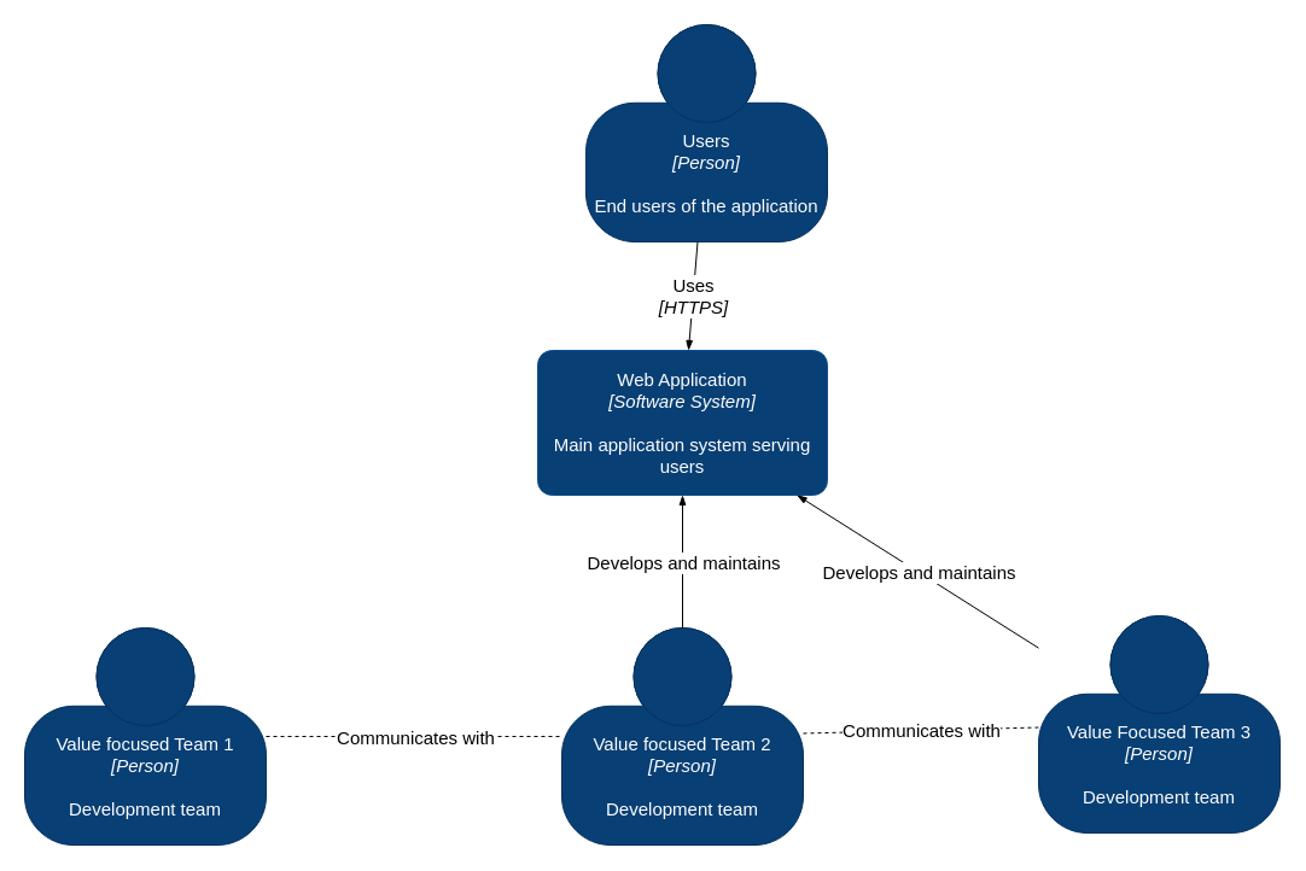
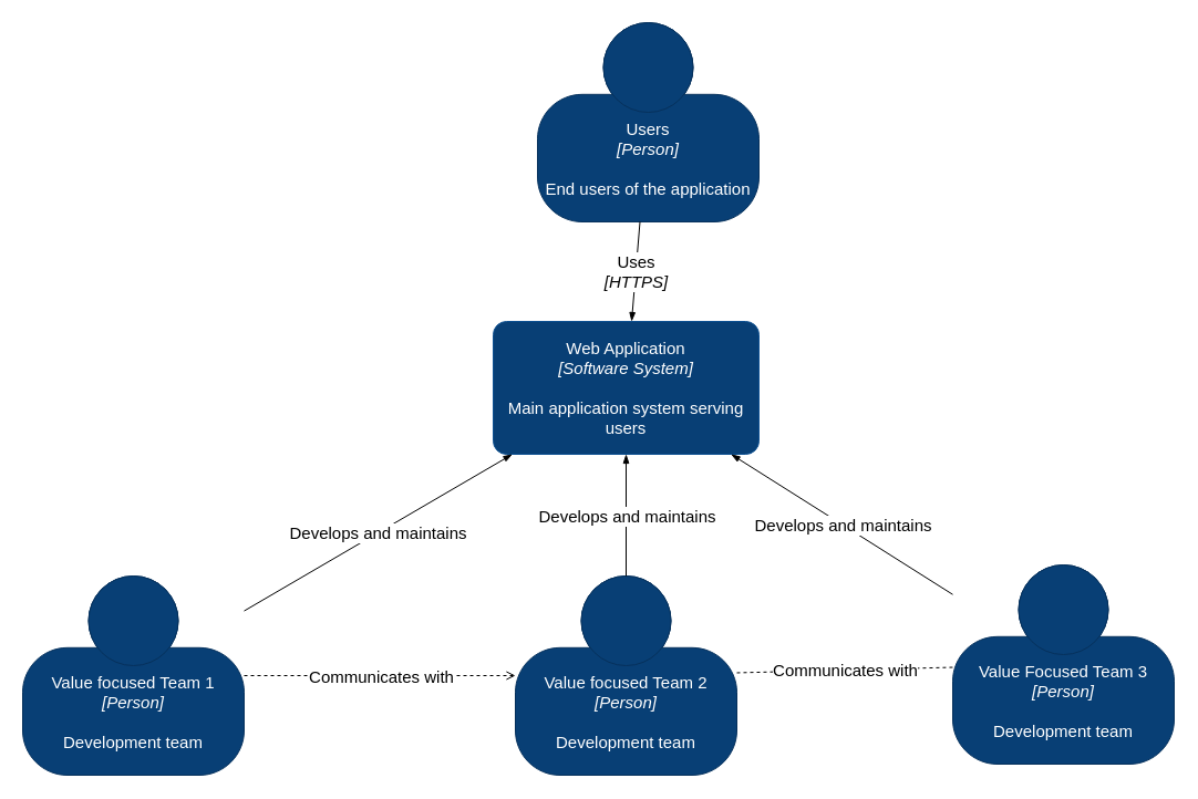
  <mxCell id="0" />
  <mxCell id="1" parent="0" />
  <mxCell id="2" value="Users&lt;br&gt;&lt;i&gt;[Person]&lt;/i&gt;&lt;br&gt;&lt;br&gt;End users of the application" style="html=1;fontSize=15;dashed=0;whiteSpace=wrap;fillColor=#083F75;strokeColor=#06315C;fontColor=#ffffff;shape=mxgraph.c4.person2;align=center;metaEdit=1;points=[[0.5,0,0],[1,0.5,0],[1,0.75,0],[0.75,1,0],[0.5,1,0],[0.25,1,0],[0,0.75,0],[0,0.5,0]];resizable=0;" parent="1" vertex="1"><mxGeometry x="485" y="20" width="200" height="180" as="geometry" /></mxCell>
  <mxCell id="3" value="Value focused Team 1&lt;br&gt;&lt;i&gt;[Person]&lt;/i&gt;&lt;br&gt;&lt;br&gt;Development team" style="html=1;fontSize=15;dashed=0;whiteSpace=wrap;fillColor=#083F75;strokeColor=#06315C;fontColor=#ffffff;shape=mxgraph.c4.person2;align=center;metaEdit=1;points=[[0.5,0,0],[1,0.5,0],[1,0.75,0],[0.75,1,0],[0.5,1,0],[0.25,1,0],[0,0.75,0],[0,0.5,0]];resizable=0;" parent="1" vertex="1"><mxGeometry x="20" y="520" width="200" height="180" as="geometry" /></mxCell>
  <mxCell id="4" value="Value focused Team 2&lt;br&gt;&lt;i&gt;[Person]&lt;/i&gt;&lt;br&gt;&lt;br&gt;Development team" style="html=1;fontSize=15;dashed=0;whiteSpace=wrap;fillColor=#083F75;strokeColor=#06315C;fontColor=#ffffff;shape=mxgraph.c4.person2;align=center;metaEdit=1;points=[[0.5,0,0],[1,0.5,0],[1,0.75,0],[0.75,1,0],[0.5,1,0],[0.25,1,0],[0,0.75,0],[0,0.5,0]];resizable=0;" parent="1" vertex="1"><mxGeometry x="465" y="520" width="200" height="180" as="geometry" /></mxCell>
  <mxCell id="5" value="Value Focused Team 3&lt;br&gt;&lt;i&gt;[Person]&lt;/i&gt;&lt;br&gt;&lt;br&gt;Development team" style="html=1;fontSize=15;dashed=0;whiteSpace=wrap;fillColor=#083F75;strokeColor=#06315C;fontColor=#ffffff;shape=mxgraph.c4.person2;align=center;metaEdit=1;points=[[0.5,0,0],[1,0.5,0],[1,0.75,0],[0.75,1,0],[0.5,1,0],[0.25,1,0],[0,0.75,0],[0,0.5,0]];resizable=0;" parent="1" vertex="1"><mxGeometry x="860" y="510" width="200" height="180" as="geometry" /></mxCell>
  <mxCell id="6" value="Web Application&lt;br&gt;&lt;i&gt;[Software System]&lt;/i&gt;&lt;br&gt;&lt;br&gt;Main application system serving users" style="rounded=1;whiteSpace=wrap;html=1;fontSize=15;labelBackgroundColor=none;fillColor=#083f75;fontColor=#ffffff;align=center;arcSize=10;strokeColor=#0D5091;metaEdit=1;resizable=0;points=[[0.25,0,0],[0.5,0,0],[0.75,0,0],[1,0.25,0],[1,0.5,0],[1,0.75,0],[0.75,1,0],[0.5,1,0],[0.25,1,0],[0,0.75,0],[0,0.5,0],[0,0.25,0]];" parent="1" vertex="1"><mxGeometry x="445" y="290" width="240" height="120" as="geometry" /></mxCell>
  <mxCell id="7" style="edgeStyle=none;rounded=0;orthogonalLoop=1;jettySize=auto;html=1;fontSize=15;fontColor=#404040;strokeWidth=1;endArrow=blockThin;endFill=1;" parent="1" source="2" target="6" edge="1"><mxGeometry relative="1" as="geometry"><mxPoint x="645" y="210" as="sourcePoint" /><mxPoint x="565" y="250" as="targetPoint" /></mxGeometry></mxCell>
  <mxCell id="8" value="Uses&lt;br&gt;&lt;i&gt;[HTTPS]&lt;/i&gt;" style="edgeLabel;resizable=0;html=1;align=center;verticalAlign=middle;fontSize=15;" parent="7" vertex="1" connectable="0"><mxGeometry relative="1" as="geometry" /></mxCell>
+ <mxCell id="9" style="edgeStyle=none;rounded=0;orthogonalLoop=1;jettySize=auto;html=1;fontSize=15;fontColor=#404040;strokeWidth=1;endArrow=blockThin;endFill=1;" parent="1" source="3" target="6" edge="1"><mxGeometry relative="1" as="geometry" /></mxCell>
+ <mxCell id="10" value="Develops and maintains" style="edgeLabel;resizable=0;html=1;align=center;verticalAlign=middle;fontSize=15;" parent="9" vertex="1" connectable="0"><mxGeometry relative="1" as="geometry" /></mxCell>
  <mxCell id="11" style="edgeStyle=none;rounded=0;orthogonalLoop=1;jettySize=auto;html=1;fontSize=15;fontColor=#404040;strokeWidth=1;endArrow=blockThin;endFill=1;" parent="1" source="4" target="6" edge="1"><mxGeometry relative="1" as="geometry" /></mxCell>
  <mxCell id="12" value="Develops and maintains" style="edgeLabel;resizable=0;html=1;align=center;verticalAlign=middle;fontSize=15;" parent="11" vertex="1" connectable="0"><mxGeometry relative="1" as="geometry" /></mxCell>
  <mxCell id="13" style="edgeStyle=none;rounded=0;orthogonalLoop=1;jettySize=auto;html=1;fontSize=15;fontColor=#404040;strokeWidth=1;endArrow=blockThin;endFill=1;" parent="1" source="5" target="6" edge="1"><mxGeometry relative="1" as="geometry" /></mxCell>
  <mxCell id="14" value="Develops and maintains" style="edgeLabel;resizable=0;html=1;align=center;verticalAlign=middle;fontSize=15;" parent="13" vertex="1" connectable="0"><mxGeometry relative="1" as="geometry" /></mxCell>
- <mxCell id="15" style="edgeStyle=none;rounded=0;orthogonalLoop=1;jettySize=auto;html=1;fontSize=15;fontColor=#404040;strokeWidth=1;endArrow=none;endFill=0;dashed=1;" parent="1" source="3" target="4" edge="1"><mxGeometry relative="1" as="geometry" /></mxCell>
+ <mxCell id="15" style="edgeStyle=none;rounded=0;orthogonalLoop=1;jettySize=auto;html=1;fontSize=15;fontColor=#404040;strokeWidth=1;endArrow=open;endFill=0;dashed=1;" parent="1" source="3" target="4" edge="1"><mxGeometry relative="1" as="geometry" /></mxCell>
  <mxCell id="16" value="Communicates with" style="edgeLabel;resizable=0;html=1;align=center;verticalAlign=middle;fontSize=15;" parent="15" vertex="1" connectable="0"><mxGeometry relative="1" as="geometry" /></mxCell>
  <mxCell id="17" style="edgeStyle=none;rounded=0;orthogonalLoop=1;jettySize=auto;html=1;fontSize=15;fontColor=#404040;strokeWidth=1;endArrow=none;endFill=0;dashed=1;" parent="1" source="4" target="5" edge="1"><mxGeometry relative="1" as="geometry" /></mxCell>
  <mxCell id="18" value="Communicates with" style="edgeLabel;resizable=0;html=1;align=center;verticalAlign=middle;fontSize=15;" parent="17" vertex="1" connectable="0"><mxGeometry relative="1" as="geometry" /></mxCell>
